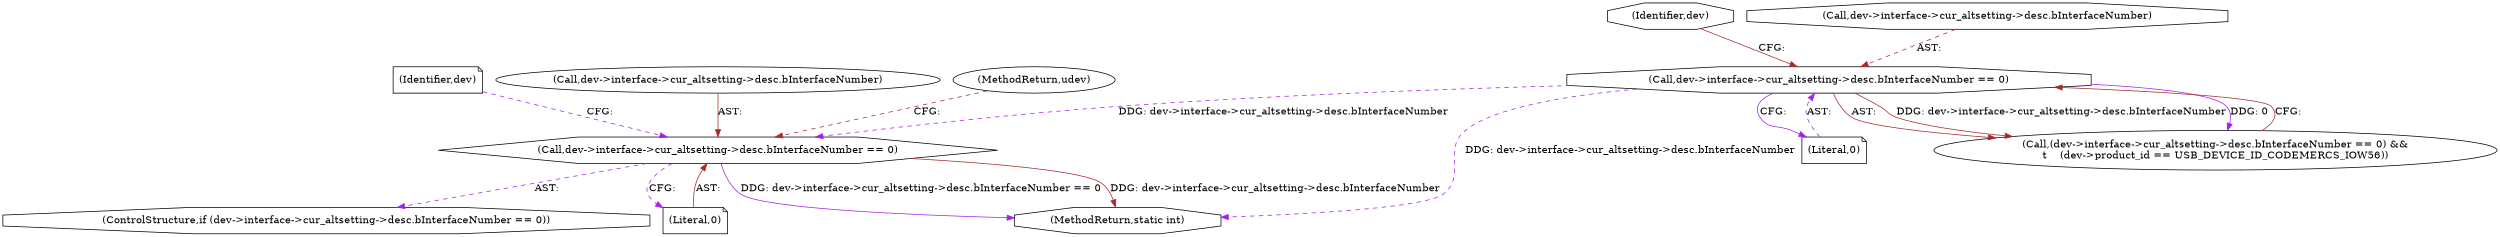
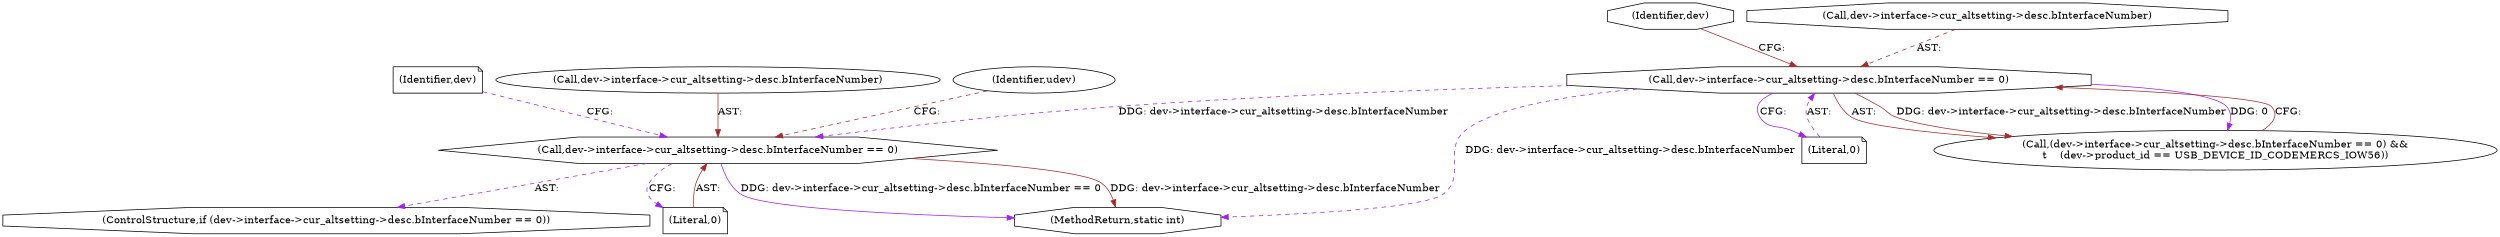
  digraph {
    node [shape=octagon]
    edge [color=purple style=solid]
    n1 [label="(Call,dev->interface->cur_altsetting->desc.bInterfaceNumber == 0)" shape=hexagon]
    n2 [label="(ControlStructure,if (dev->interface->cur_altsetting->desc.bInterfaceNumber == 0))"]
    n3 [label="(Literal,0)" shape=note]
    n4 [label="(MethodReturn,static int)"]
    n5 [label="(Call,dev->interface->cur_altsetting->desc.bInterfaceNumber == 0)"]
    n6 [label="(Literal,0)" shape=note]
    n7 [label="(Call,(dev->interface->cur_altsetting->desc.bInterfaceNumber == 0) &&\n\t    (dev->product_id == USB_DEVICE_ID_CODEMERCS_IOW56))" shape=ellipse]
    n8 [label="(Identifier,dev)" shape=note]
    n9 [label="(Identifier,dev)"]
    n10 [label="(Call,dev->interface->cur_altsetting->desc.bInterfaceNumber)" shape=ellipse]
-   n11 [label="(MethodReturn,udev)" shape=ellipse]
+   n11 [label="(Identifier,udev)" shape=ellipse]
    n12 [label="(Call,dev->interface->cur_altsetting->desc.bInterfaceNumber)"]
    n1 -> n2 [label="AST: " style=dashed]
    n1 -> n3 [label="CFG: " style=dashed]
    n1 -> n4 [label="DDG: dev->interface->cur_altsetting->desc.bInterfaceNumber == 0"]
    n1 -> n4 [label="DDG: dev->interface->cur_altsetting->desc.bInterfaceNumber" color=brown]
    n3 -> n1 [label="AST: " color=brown]
    n5 -> n1 [label="DDG: dev->interface->cur_altsetting->desc.bInterfaceNumber" style=dashed]
    n5 -> n4 [label="DDG: dev->interface->cur_altsetting->desc.bInterfaceNumber" style=dashed]
    n5 -> n6 [label="CFG: "]
    n5 -> n7 [label="AST: " color=brown]
    n5 -> n7 [label="DDG: dev->interface->cur_altsetting->desc.bInterfaceNumber" color=brown]
    n5 -> n7 [label="DDG: 0"]
    n6 -> n5 [label="AST: " style=dashed]
    n7 -> n5 [label="CFG: " color=brown]
    n8 -> n1 [label="CFG: " style=dashed]
    n9 -> n5 [label="CFG: " color=brown]
    n10 -> n1 [label="AST: " color=brown]
    n11 -> n1 [label="CFG: " color=brown style=dashed]
    n12 -> n5 [label="AST: " color=brown style=dashed]
  }
